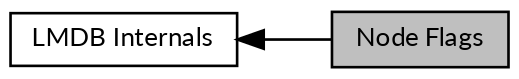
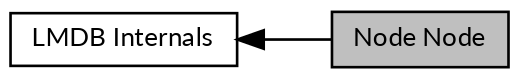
  digraph {
    rankdir=LR
    fontname=Lato
    node [color=black fontname=Lato fontsize=10 shape=record style=filled]
-   n1 [fillcolor=grey75 fontcolor=black height=0.2 label="Node Flags" width=0.4]
+   n1 [fillcolor=grey75 fontcolor=black height=0.2 label="Node Node" width=0.4]
    n2 [fillcolor=white height=0.2 label="LMDB Internals" width=0.4]
    n2 -> n1 [dir=back fontname=Lato fontsize=10 labelfontname=Helvetica labelfontsize=10 shape=plaintext style=solid]
  }
